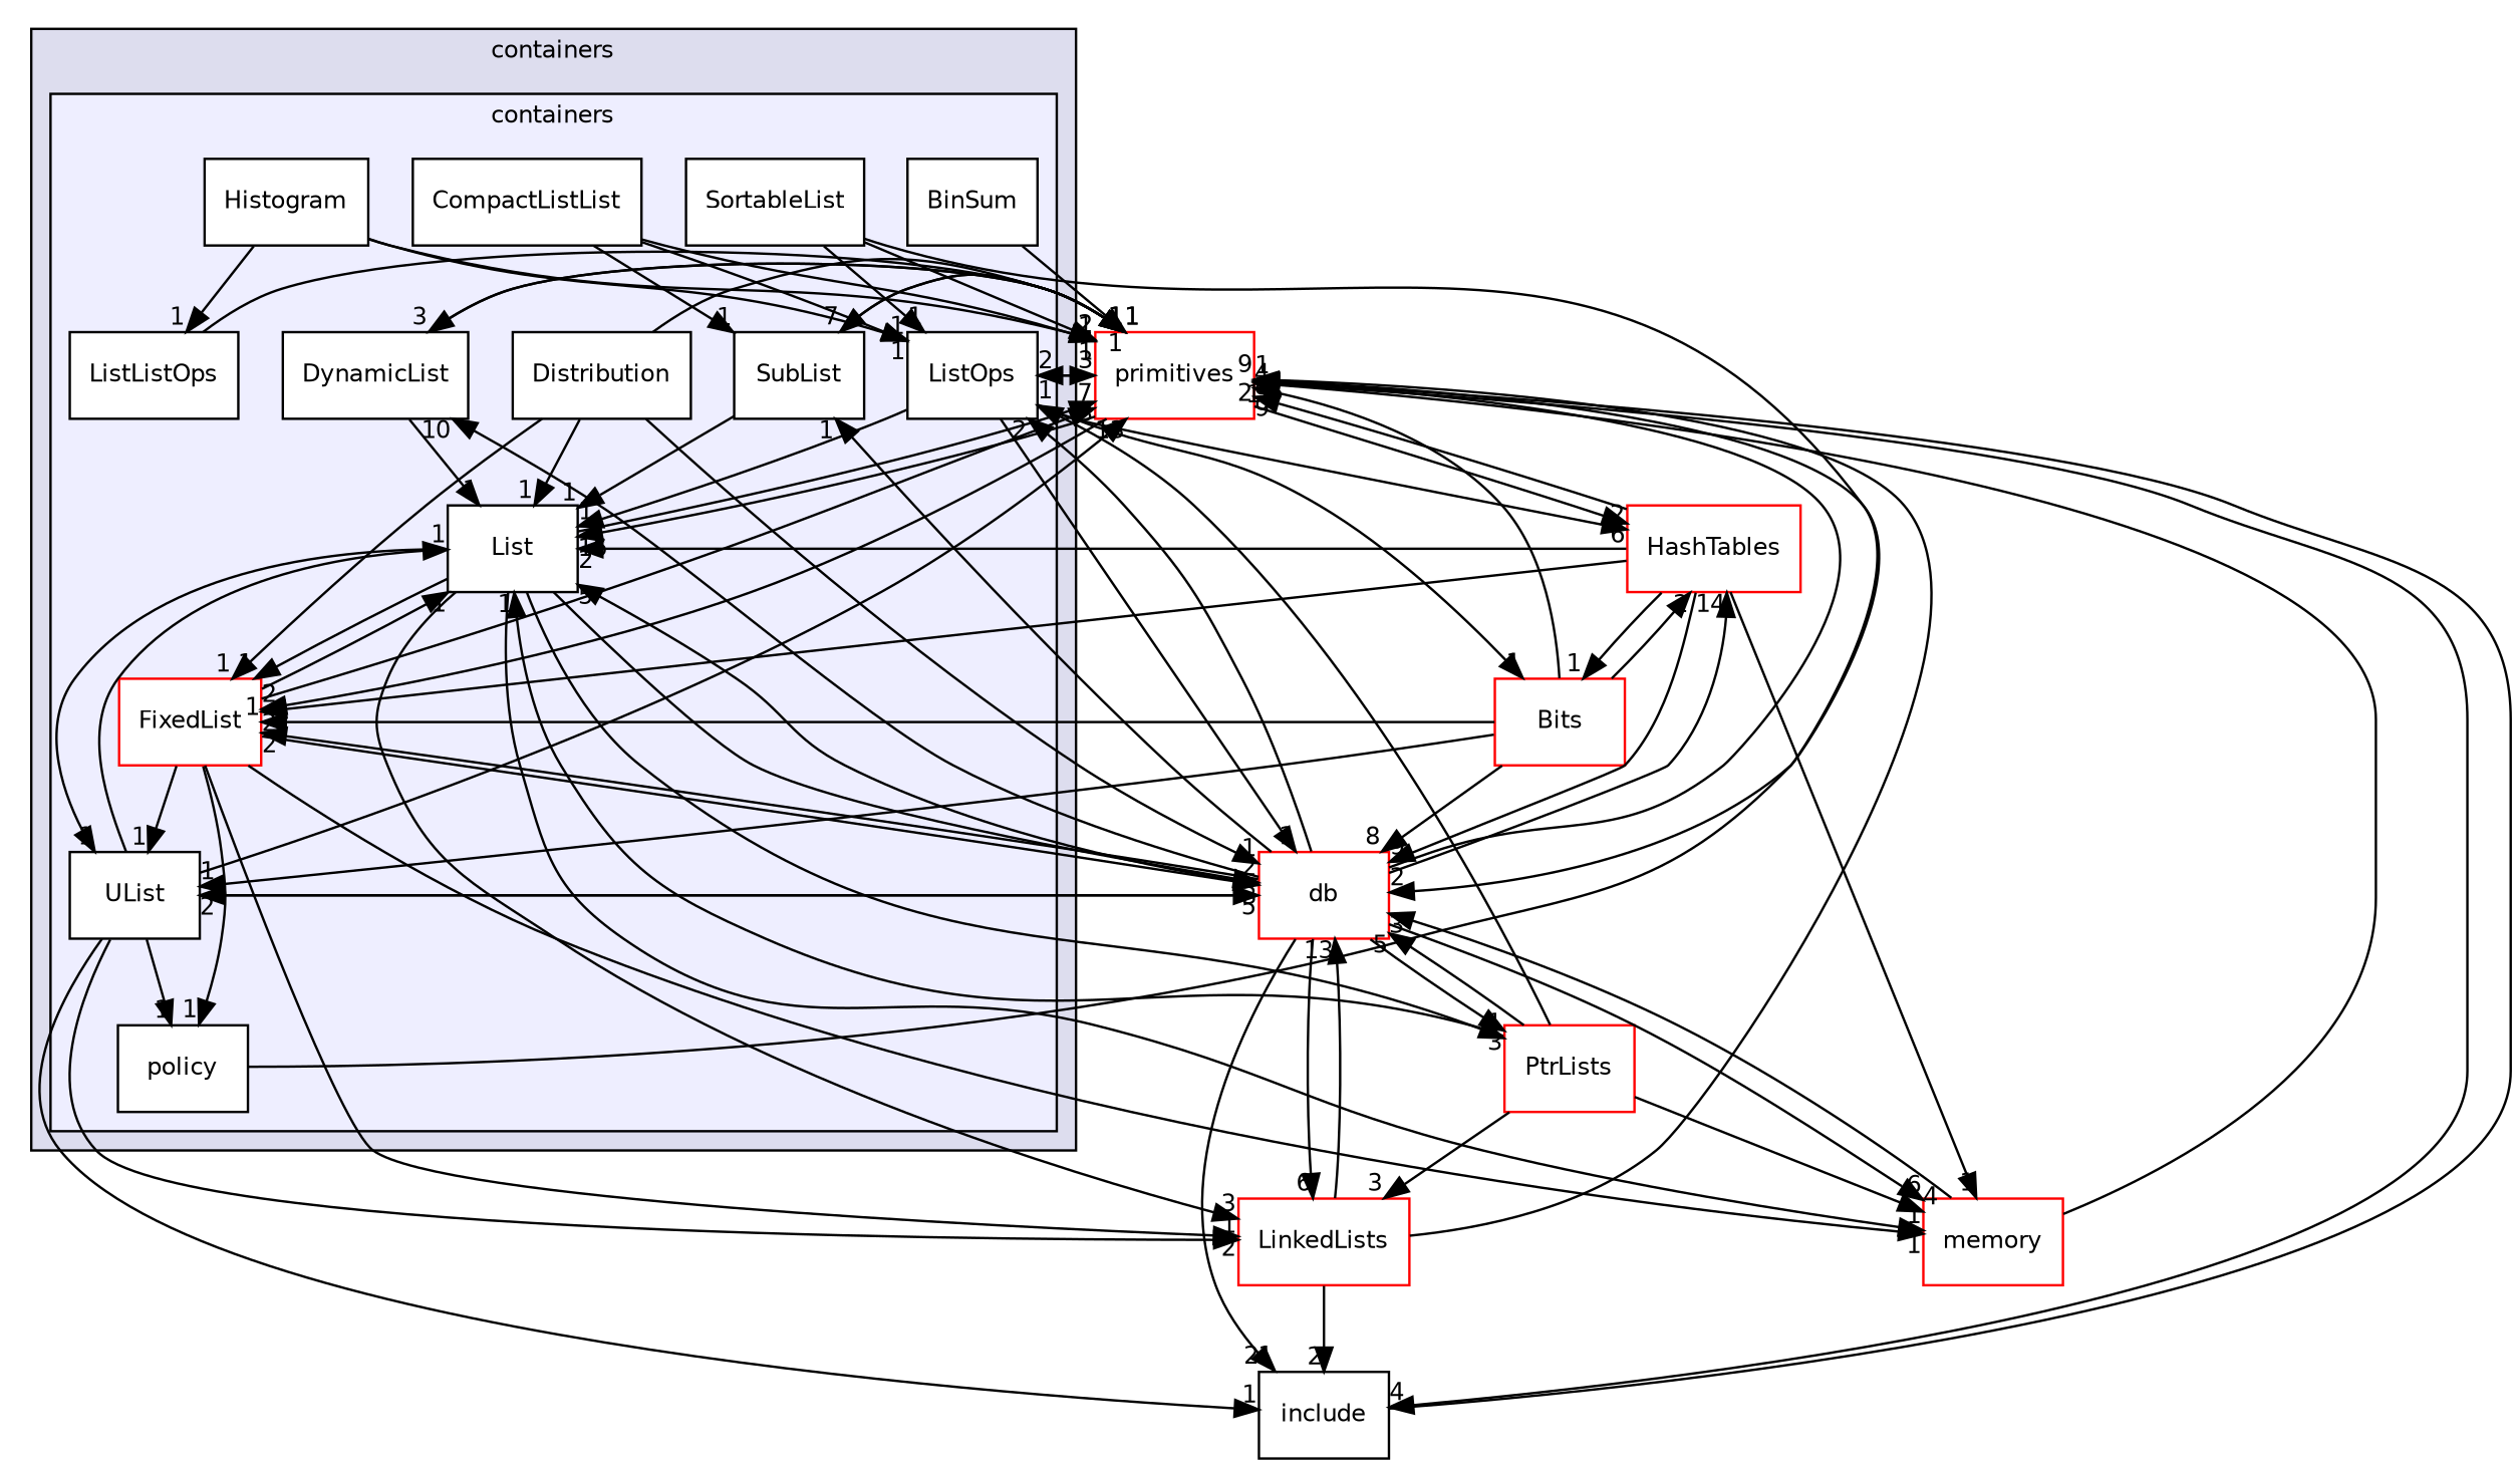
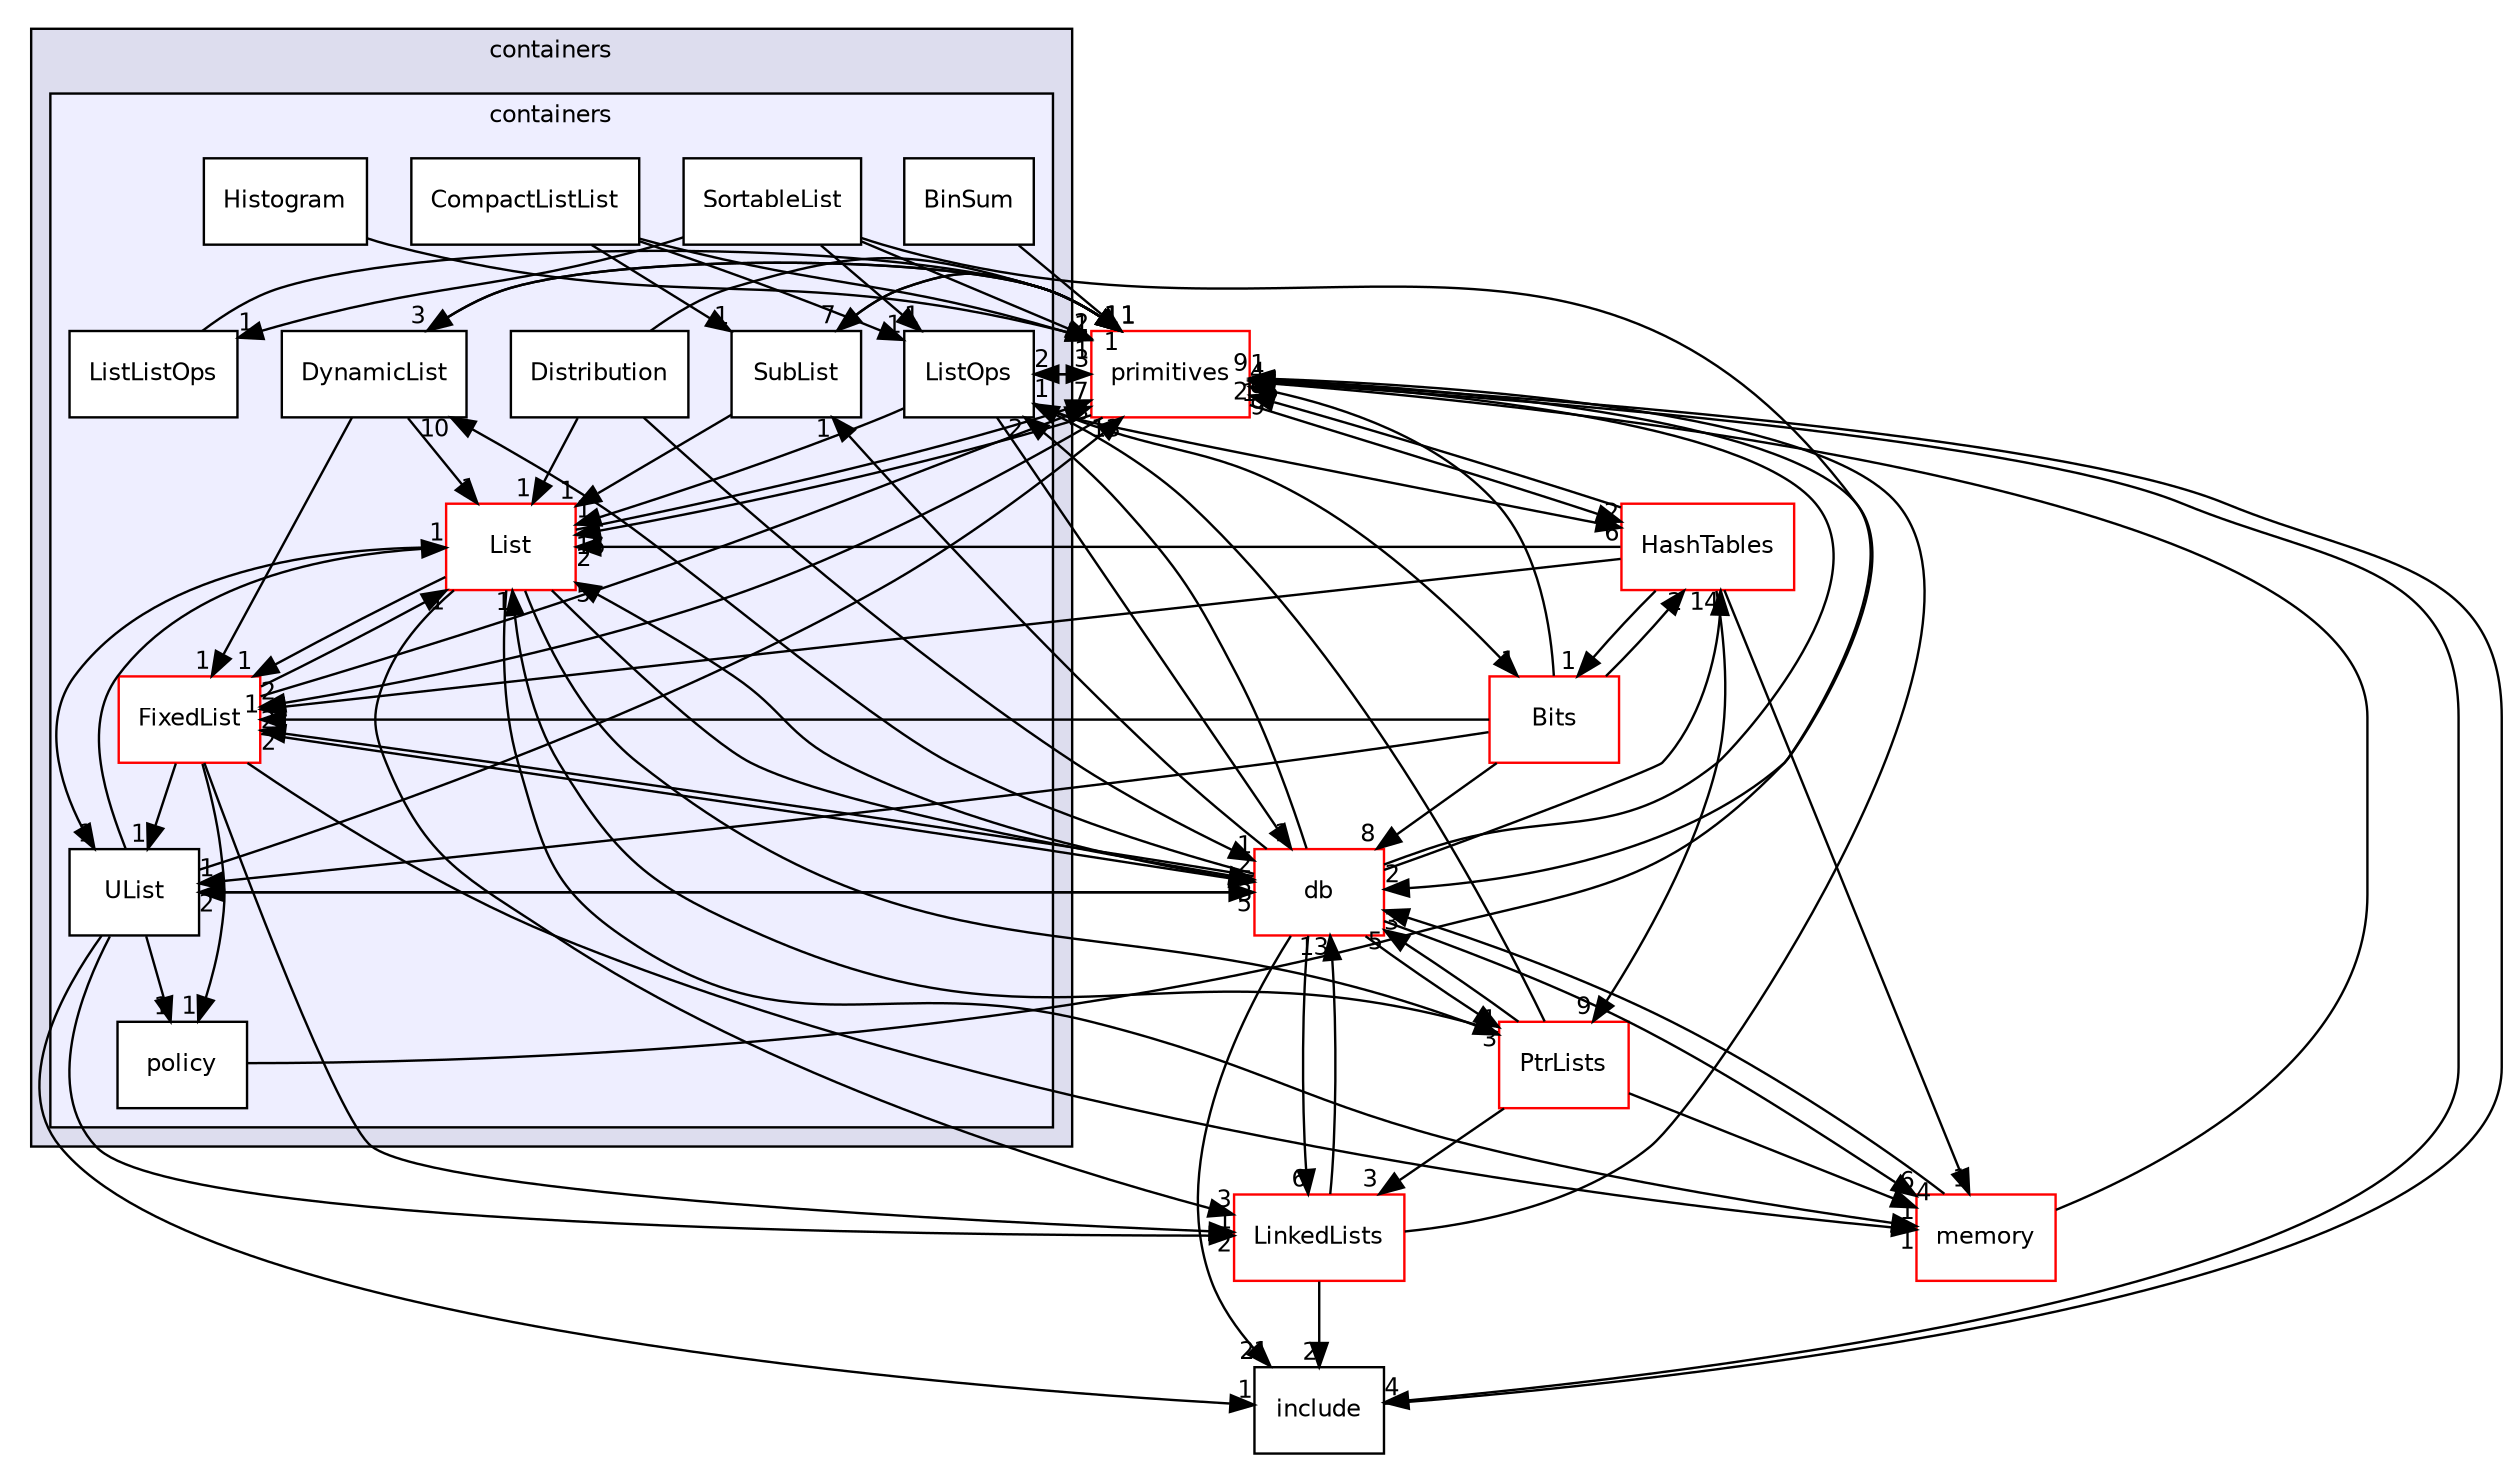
  digraph {
    compound=true
    node [color=black fillcolor=white fontname=Helvetica fontsize=10 shape=box style=filled]
    edge [headlabel=1 labeldistance=1.5 labelfontname=Helvetica labelfontsize=10]
    n1 [label=BinSum]
    n2 [label=CompactListList]
    n3 [label=Distribution]
    n4 [label=DynamicList]
    n5 [color=red label=FixedList]
    n6 [label=Histogram]
-   n7 [label=List]
+   n7 [color=red label=List]
    n8 [label=ListListOps]
    n9 [label=ListOps]
    n10 [label=policy]
    n11 [label=SortableList]
    n12 [label=SubList]
    n13 [label=UList]
    n14 [color=red label=primitives fillcolor="" style=""]
    n15 [color=red label=db fillcolor="" style=""]
    n16 [color=red label=memory fillcolor="" style=""]
    n17 [color=red label=LinkedLists fillcolor="" style=""]
    n18 [color=red label=PtrLists fillcolor="" style=""]
    n19 [color=red label=HashTables fillcolor="" style=""]
    n20 [color=red label=Bits fillcolor="" style=""]
    n21 [label=include color="" fillcolor="" style=""]
    subgraph cluster_1 {
      bgcolor="#ddddee"
      fontname=Helvetica
      fontsize=10
      label=containers
      pencolor=black
      subgraph cluster_2 {
        bgcolor="#eeeeff"
        fontname=Helvetica
        fontsize=10
        label=containers
        pencolor=black
        n1
        n2
        n3
        n4
        n5
        n6
        n7
        n8
        n9
        n10
        n11
        n12
        n13
      }
    }
    n1 -> n14
    n2 -> n9
    n2 -> n12
    n2 -> n14
    n3 -> n7
    n3 -> n14
    n3 -> n15
-   n3 -> n5
+   n4 -> n5
    n4 -> n7
    n4 -> n14
    n5 -> n7
    n5 -> n10
    n5 -> n13
    n5 -> n14 [headlabel=7]
    n5 -> n15 [headlabel=3]
    n5 -> n16
    n5 -> n17 [headlabel=2]
-   n6 -> n9
    n6 -> n14
    n7 -> n5
    n7 -> n13
    n7 -> n14 [headlabel=3]
    n7 -> n15 [headlabel=2]
    n7 -> n16
    n7 -> n17 [headlabel=3]
    n7 -> n18
    n8 -> n14
    n9 -> n7
    n9 -> n14 [headlabel=3]
    n9 -> n15
    n9 -> n19 [headlabel=2]
    n9 -> n20
    n10 -> n14
-   n6 -> n8
+   n11 -> n8
    n11 -> n9
    n11 -> n14 [headlabel=2]
    n11 -> n15 [headlabel=2]
    n12 -> n7
    n12 -> n14
    n13 -> n7
    n13 -> n10
    n13 -> n14 [headlabel=13]
    n13 -> n15 [headlabel=5]
    n13 -> n17
    n13 -> n21
    n14 -> n4 [headlabel=3]
    n14 -> n5 [headlabel=2]
    n14 -> n7 [headlabel=16]
    n14 -> n9 [headlabel=2]
    n14 -> n12 [headlabel=7]
    n14 -> n19 [headlabel=6]
    n14 -> n21 [headlabel=4]
    n15 -> n4 [headlabel=10]
    n15 -> n5 [headlabel=2]
    n15 -> n7 [headlabel=5]
    n15 -> n9 [headlabel=2]
    n15 -> n12
    n15 -> n13 [headlabel=2]
    n15 -> n14 [headlabel=95]
    n15 -> n16 [headlabel=6]
    n15 -> n17 [headlabel=6]
    n15 -> n18 [headlabel=3]
    n15 -> n19 [headlabel=14]
    n15 -> n21 [headlabel=21]
    n16 -> n14
    n16 -> n15 [headlabel=3]
    n17 -> n14 [headlabel=9]
    n17 -> n15 [headlabel=13]
    n17 -> n21 [headlabel=2]
    n18 -> n7
    n18 -> n9
    n18 -> n15 [headlabel=5]
    n18 -> n16 [headlabel=4]
    n18 -> n17 [headlabel=3]
    n19 -> n5 [headlabel=2]
    n19 -> n7 [headlabel=2]
    n19 -> n14 [headlabel=9]
-   n19 -> n15 [headlabel=9]
+   n19 -> n18 [headlabel=9]
    n19 -> n16
    n19 -> n20
    n20 -> n5
    n20 -> n13
    n20 -> n14 [headlabel=4]
    n20 -> n15 [headlabel=8]
    n20 -> n19 [headlabel=2]
    n21 -> n14 [headlabel=2]
  }
